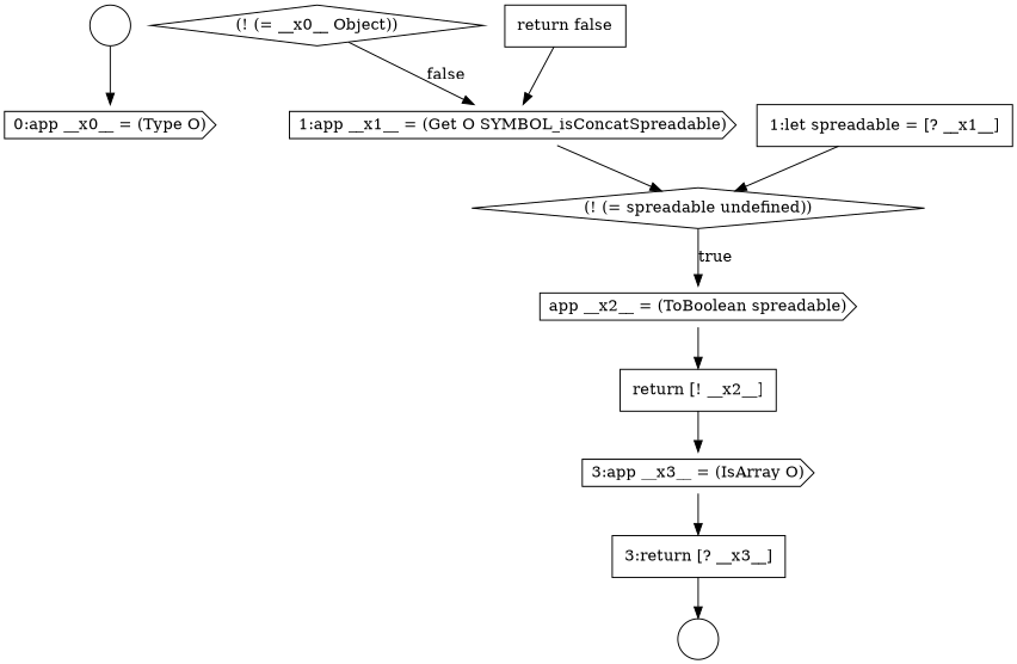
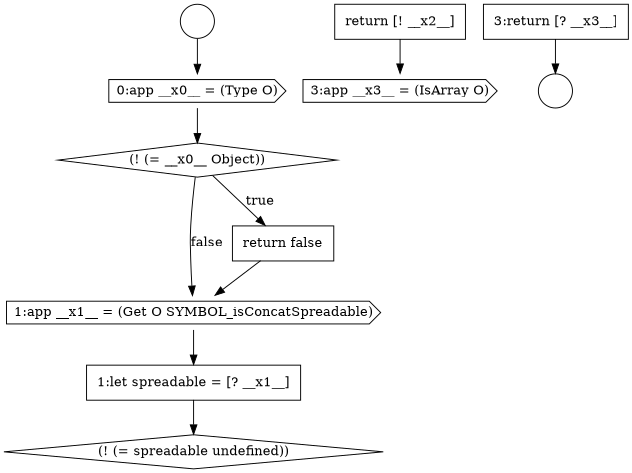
  digraph {
    node [color=black fillcolor=white shape=cds style=filled]
    edge [color=black]
    n1 [label=<<font color="black">0:app __x0__ = (Type O)</font>>]
    n2 [label=<<font color="black">(! (= __x0__ Object))</font>> shape=diamond]
    n3 [label=<<font color="black">1:app __x1__ = (Get O SYMBOL_isConcatSpreadable)</font>>]
    n4 [label=<<font color="black">     <table border="0" cellborder="1" cellspacing="0" cellpadding="10">       <tr><td align="left">return false</td></tr>     </table>   </font>> margin=0 shape=none]
    n5 [label=<<font color="black">     <table border="0" cellborder="1" cellspacing="0" cellpadding="10">       <tr><td align="left">return [! __x2__]</td></tr>     </table>   </font>> margin=0 shape=none]
    n6 [label=<<font color="black">3:app __x3__ = (IsArray O)</font>>]
    n7 [label=<<font color="black">     <table border="0" cellborder="1" cellspacing="0" cellpadding="10">       <tr><td align="left">3:return [? __x3__]</td></tr>     </table>   </font>> margin=0 shape=none]
    n8 [label=<<font color="black">     <table border="0" cellborder="1" cellspacing="0" cellpadding="10">       <tr><td align="left">1:let spreadable = [? __x1__]</td></tr>     </table>   </font>> margin=0 shape=none]
    n9 [label=<<font color="black">(! (= spreadable undefined))</font>> shape=diamond]
-   n10 [label=<<font color="black">app __x2__ = (ToBoolean spreadable)</font>>]
    n11 [label=" " shape=circle]
    n12 [label=" " shape=circle]
+   n1 -> n2
    n2 -> n3 [label=<<font color="black">false</font>>]
-   n3 -> n9
+   n2 -> n4 [label=<<font color="black">true</font>>]
+   n3 -> n8
    n4 -> n3
    n5 -> n6
-   n6 -> n7
    n7 -> n11
    n8 -> n9
-   n9 -> n10 [label=<<font color="black">true</font>>]
-   n10 -> n5
    n12 -> n1
  }
